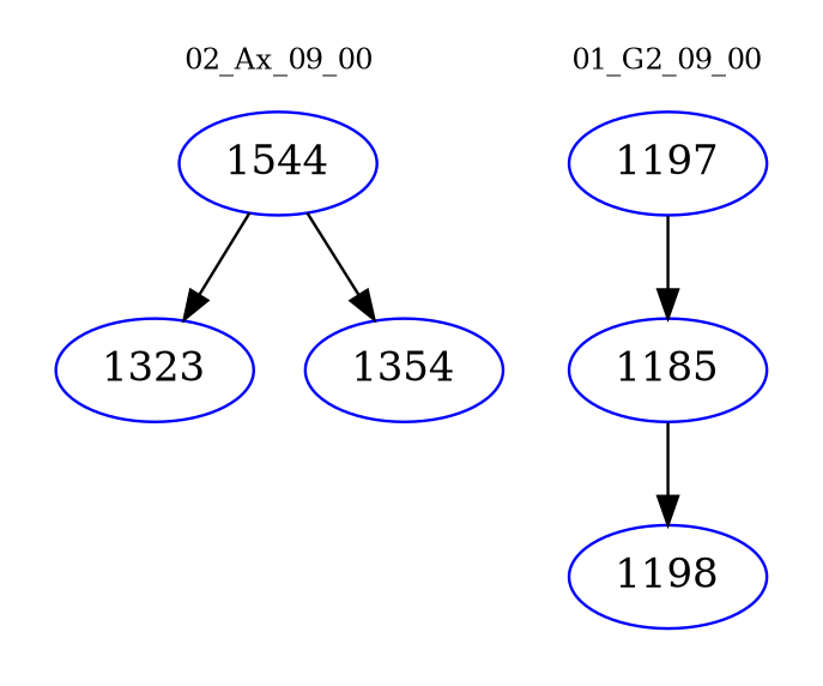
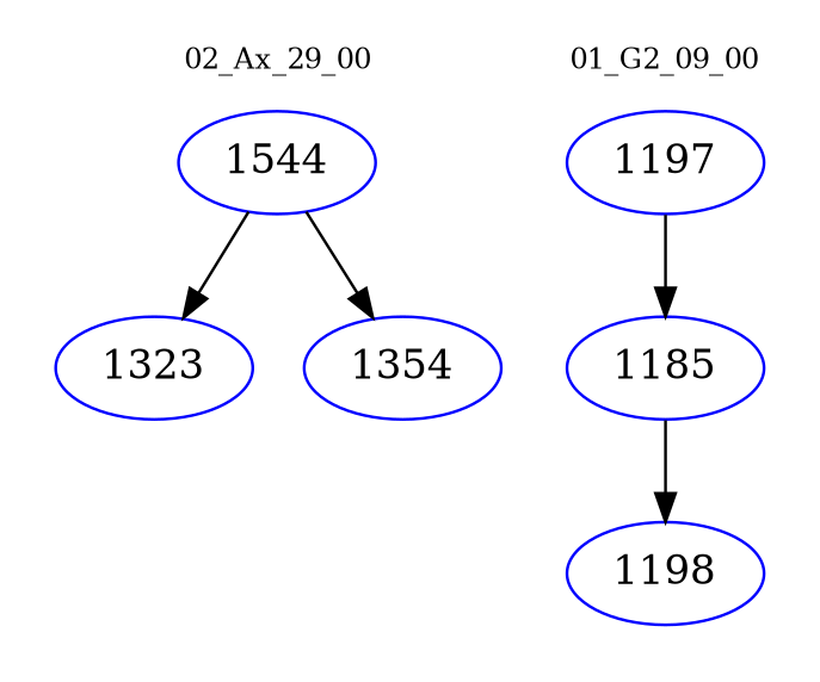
  digraph {
    node [color=blue]
    edge [color=black]
    n1 [label=1544]
    n2 [label=1323]
    n3 [label=1354]
    n4 [label=1197]
    n5 [label=1185]
    n6 [label=1198]
    subgraph cluster_1 {
      color=white
      fontsize=10
-     label="02_Ax_09_00"
+     label="02_Ax_29_00"
      n1
      n2
      n3
    }
    subgraph cluster_2 {
      color=white
      fontsize=10
      label="01_G2_09_00"
      n4
      n5
      n6
    }
    n1 -> n2
    n1 -> n3
    n4 -> n5
    n5 -> n6
  }
